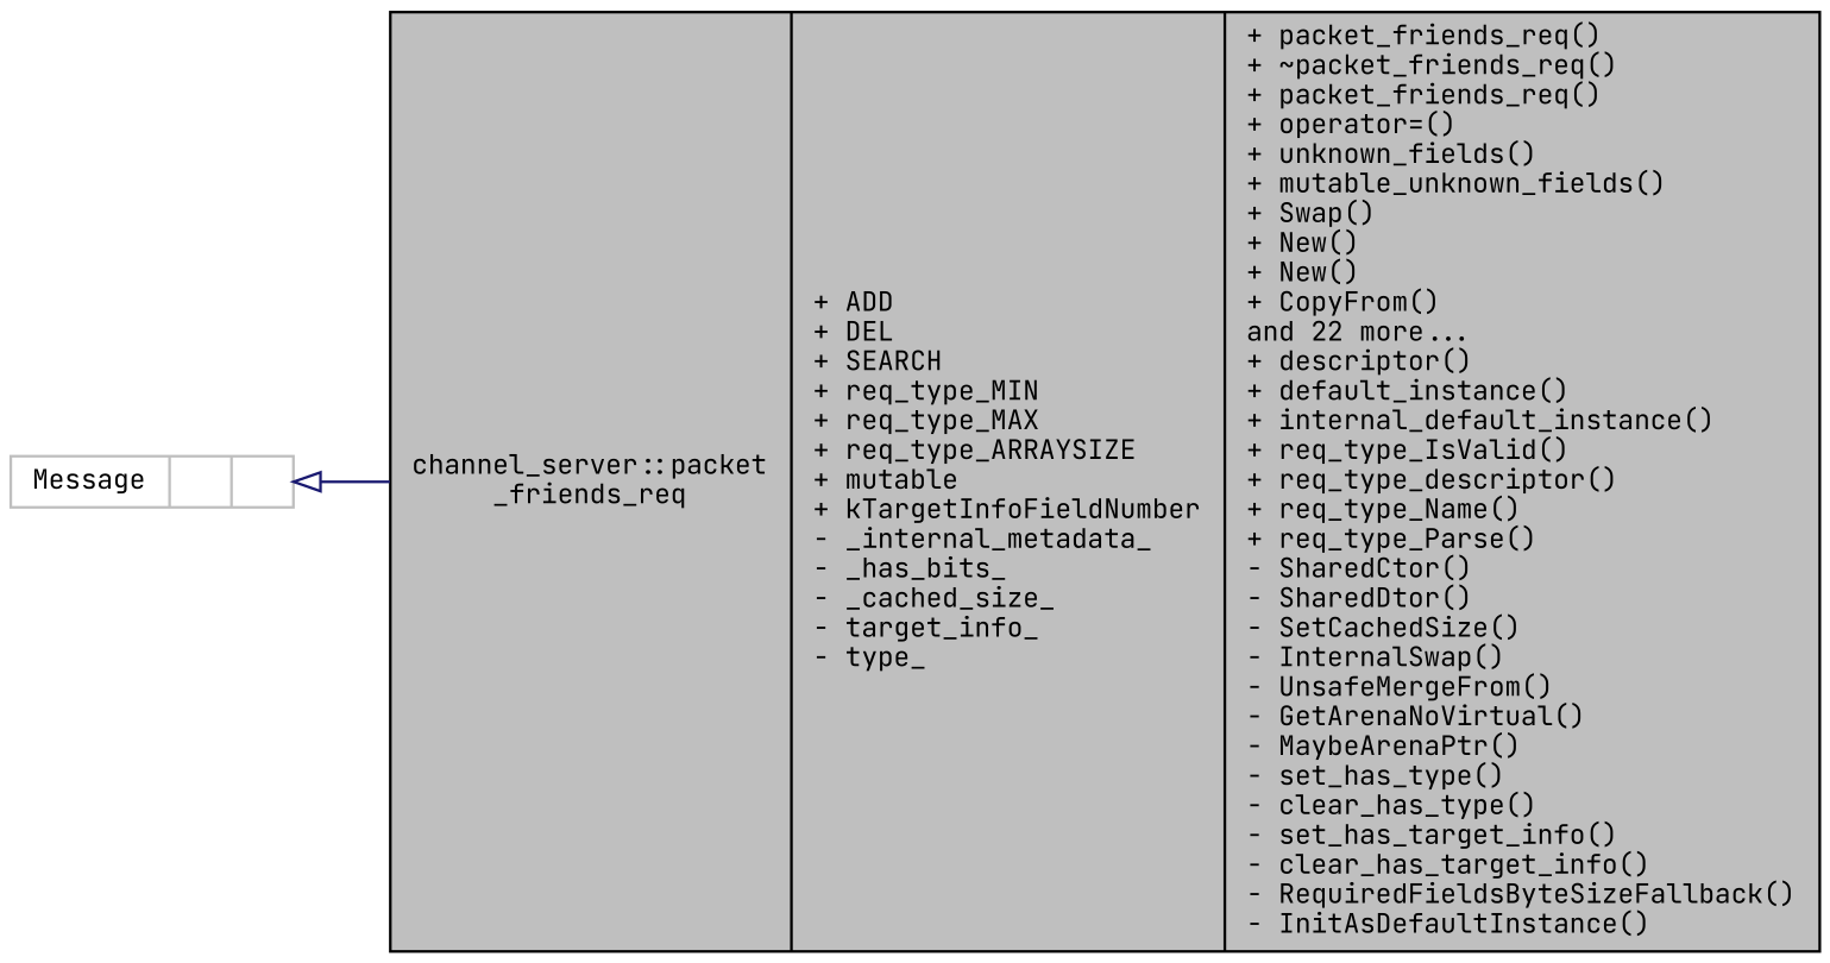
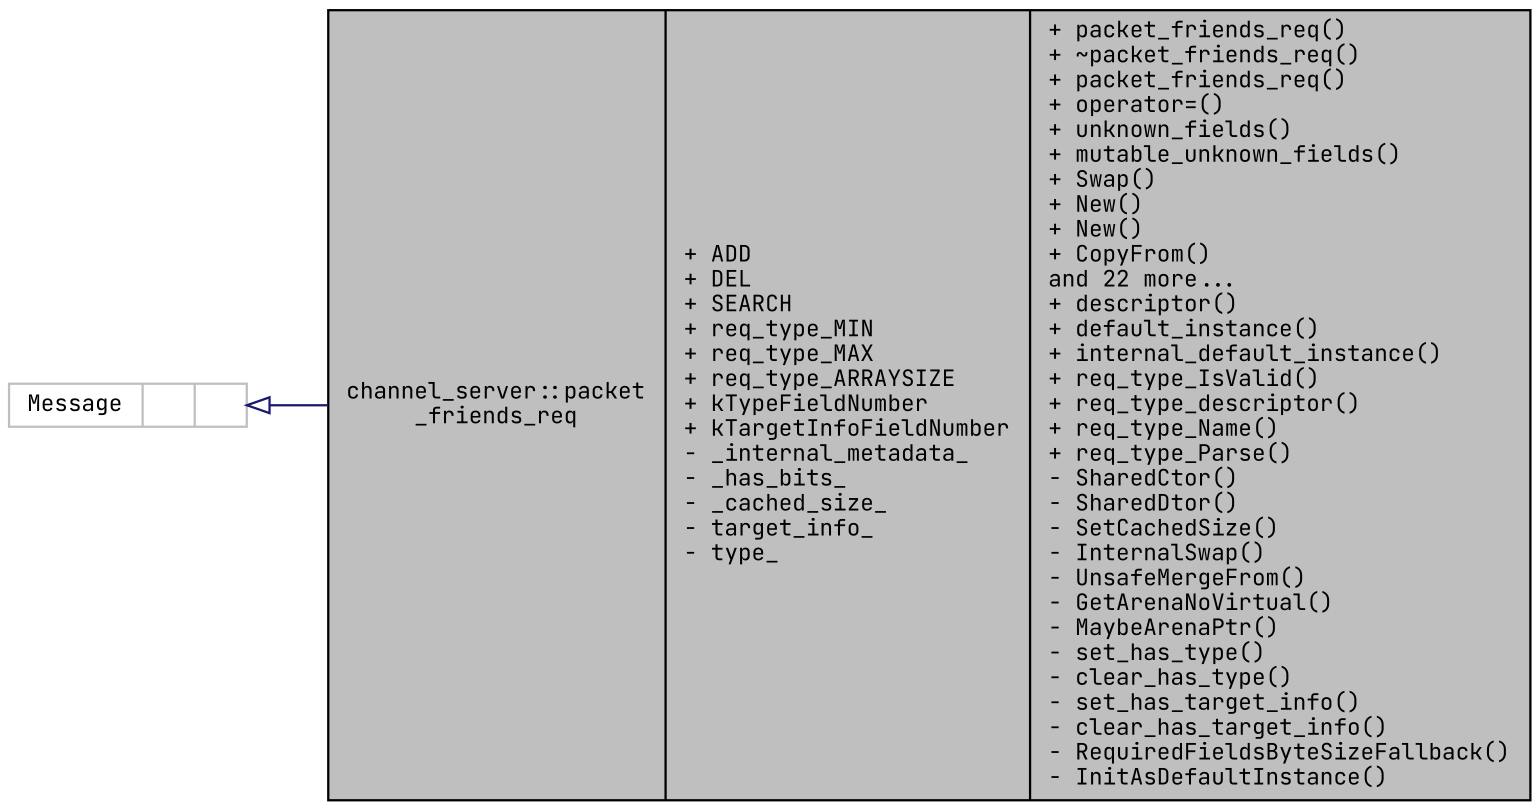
  digraph {
    rankdir=LR
    fontname="JetBrains Mono"
    node [fontname="JetBrains Mono" fontsize=10 shape=record style=filled]
-   n1 [color=black fillcolor=grey75 fontcolor=black height=0.2 label="{channel_server::packet\l_friends_req\n|+ ADD\l+ DEL\l+ SEARCH\l+ req_type_MIN\l+ req_type_MAX\l+ req_type_ARRAYSIZE\l+ mutable\l+ kTargetInfoFieldNumber\l- _internal_metadata_\l- _has_bits_\l- _cached_size_\l- target_info_\l- type_\l|+ packet_friends_req()\l+ ~packet_friends_req()\l+ packet_friends_req()\l+ operator=()\l+ unknown_fields()\l+ mutable_unknown_fields()\l+ Swap()\l+ New()\l+ New()\l+ CopyFrom()\land 22 more...\l+ descriptor()\l+ default_instance()\l+ internal_default_instance()\l+ req_type_IsValid()\l+ req_type_descriptor()\l+ req_type_Name()\l+ req_type_Parse()\l- SharedCtor()\l- SharedDtor()\l- SetCachedSize()\l- InternalSwap()\l- UnsafeMergeFrom()\l- GetArenaNoVirtual()\l- MaybeArenaPtr()\l- set_has_type()\l- clear_has_type()\l- set_has_target_info()\l- clear_has_target_info()\l- RequiredFieldsByteSizeFallback()\l- InitAsDefaultInstance()\l}" width=0.4]
+   n1 [color=black fillcolor=grey75 fontcolor=black height=0.2 label="{channel_server::packet\l_friends_req\n|+ ADD\l+ DEL\l+ SEARCH\l+ req_type_MIN\l+ req_type_MAX\l+ req_type_ARRAYSIZE\l+ kTypeFieldNumber\l+ kTargetInfoFieldNumber\l- _internal_metadata_\l- _has_bits_\l- _cached_size_\l- target_info_\l- type_\l|+ packet_friends_req()\l+ ~packet_friends_req()\l+ packet_friends_req()\l+ operator=()\l+ unknown_fields()\l+ mutable_unknown_fields()\l+ Swap()\l+ New()\l+ New()\l+ CopyFrom()\land 22 more...\l+ descriptor()\l+ default_instance()\l+ internal_default_instance()\l+ req_type_IsValid()\l+ req_type_descriptor()\l+ req_type_Name()\l+ req_type_Parse()\l- SharedCtor()\l- SharedDtor()\l- SetCachedSize()\l- InternalSwap()\l- UnsafeMergeFrom()\l- GetArenaNoVirtual()\l- MaybeArenaPtr()\l- set_has_type()\l- clear_has_type()\l- set_has_target_info()\l- clear_has_target_info()\l- RequiredFieldsByteSizeFallback()\l- InitAsDefaultInstance()\l}" width=0.4]
    n2 [color=grey75 fillcolor=white height=0.2 label="{Message\n||}" width=0.4]
    n2 -> n1 [arrowtail=onormal color=midnightblue dir=back fontname="JetBrains Mono" fontsize=10 labelfontname=Helvetica labelfontsize=10 style=solid]
  }
